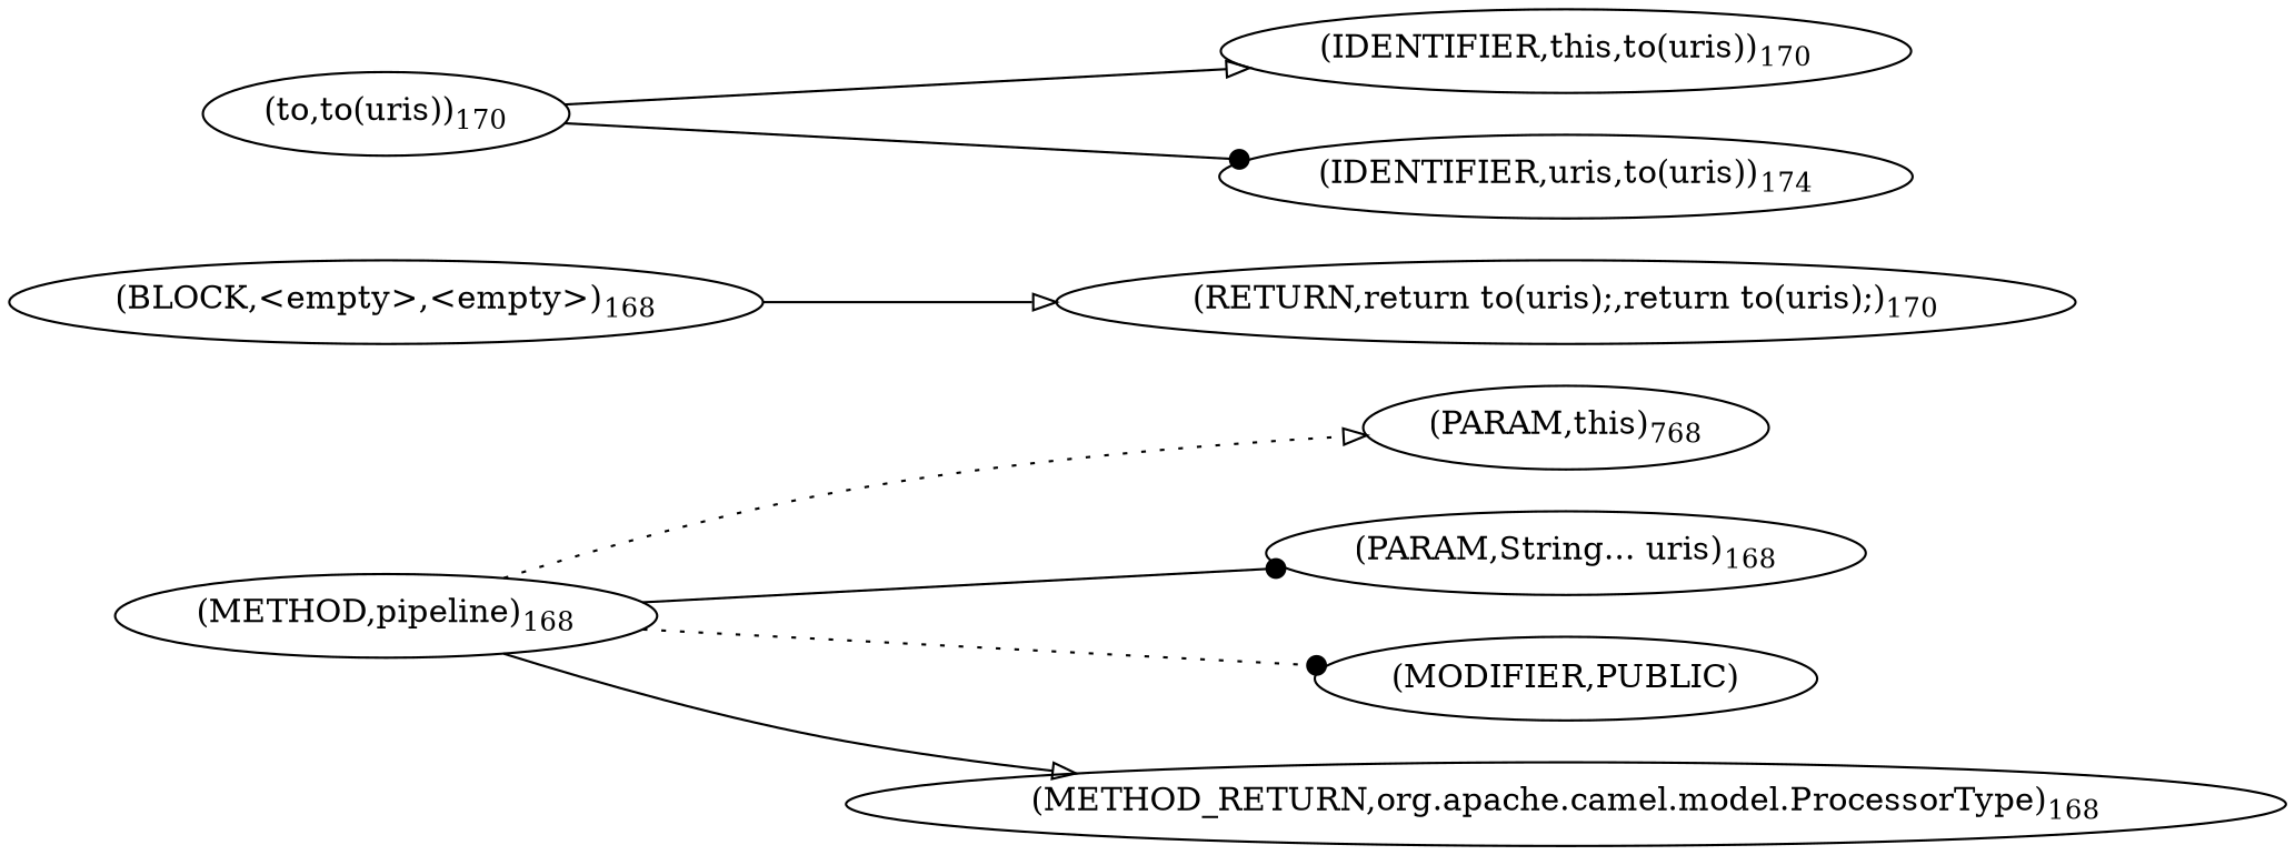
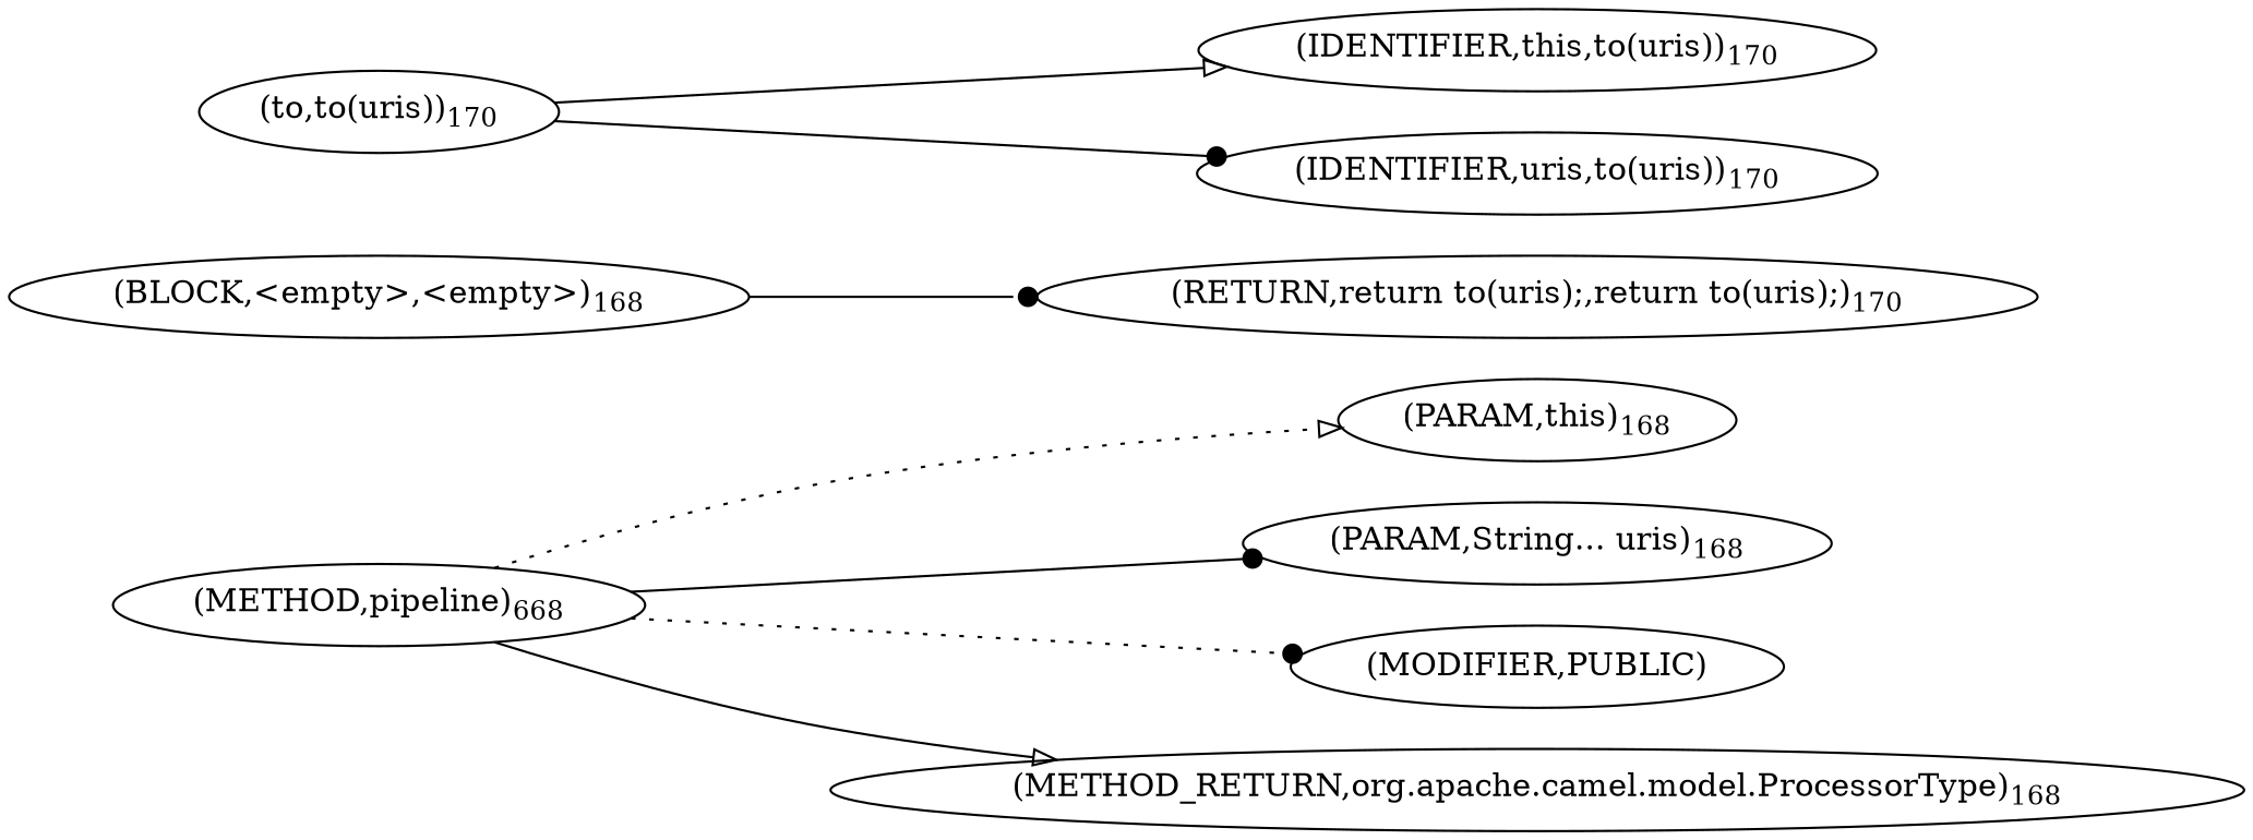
  digraph {
    rankdir=LR
    edge [arrowhead=onormal style=solid]
-   n1 [label=<(METHOD,pipeline)<SUB>168</SUB>>]
-   n2 [label=<(PARAM,this)<SUB>768</SUB>>]
+   n1 [label=<(METHOD,pipeline)<SUB>668</SUB>>]
+   n2 [label=<(PARAM,this)<SUB>168</SUB>>]
    n3 [label=<(PARAM,String... uris)<SUB>168</SUB>>]
    n4 [label=<(MODIFIER,PUBLIC)>]
    n5 [label=<(METHOD_RETURN,org.apache.camel.model.ProcessorType)<SUB>168</SUB>>]
    n6 [label=<(BLOCK,&lt;empty&gt;,&lt;empty&gt;)<SUB>168</SUB>>]
    n7 [label=<(RETURN,return to(uris);,return to(uris);)<SUB>170</SUB>>]
    n8 [label=<(to,to(uris))<SUB>170</SUB>>]
    n9 [label=<(IDENTIFIER,this,to(uris))<SUB>170</SUB>>]
-   n10 [label=<(IDENTIFIER,uris,to(uris))<SUB>174</SUB>>]
+   n10 [label=<(IDENTIFIER,uris,to(uris))<SUB>170</SUB>>]
    n1 -> n2 [style=dotted]
    n1 -> n3 [arrowhead=dot]
    n1 -> n4 [arrowhead=dot style=dotted]
    n1 -> n5
-   n6 -> n7
+   n6 -> n7 [arrowhead=dot]
    n8 -> n9
    n8 -> n10 [arrowhead=dot]
  }
